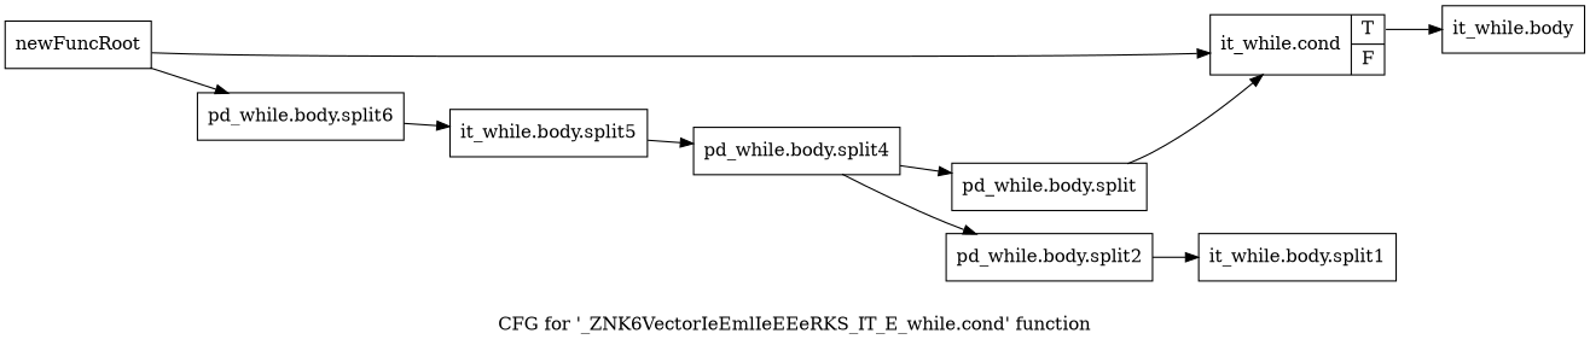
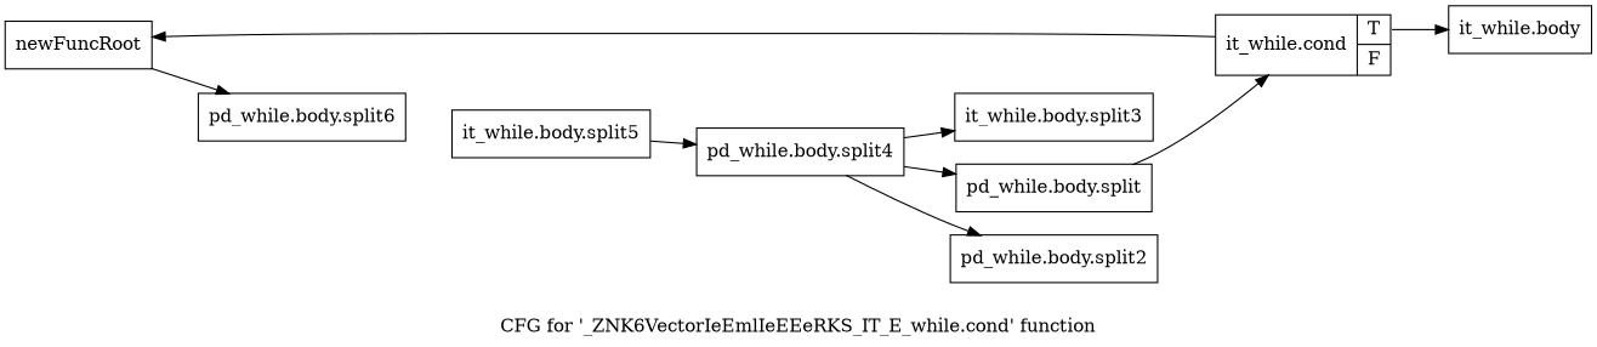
  digraph {
    label="CFG for '_ZNK6VectorIeEmlIeEEeRKS_IT_E_while.cond' function"
    rankdir=LR
    node [shape=record]
    n1 [label="{newFuncRoot}"]
    n2 [label="{it_while.cond|{<s0>T|<s1>F}}"]
    n3 [label="{pd_while.body.split6}"]
    n4 [label="{it_while.body}"]
    n5 [label="{it_while.body.split5}"]
    n6 [label="{pd_while.body.split4}"]
+   n7 [label="{it_while.body.split3}"]
    n8 [label="{pd_while.body.split2}"]
    n9 [label="{pd_while.body.split}"]
-   n10 [label="{it_while.body.split1}"]
-   n1 -> n2
+   n2 -> n1
    n1 -> n3
    n2 -> n4 [tailport=s0]
-   n3 -> n5
    n5 -> n6
+   n6 -> n7
    n6 -> n8
    n6 -> n9
-   n8 -> n10
    n9 -> n2
  }
